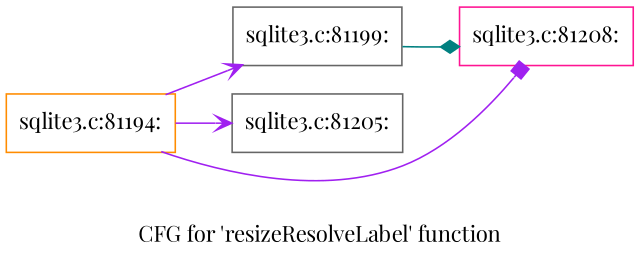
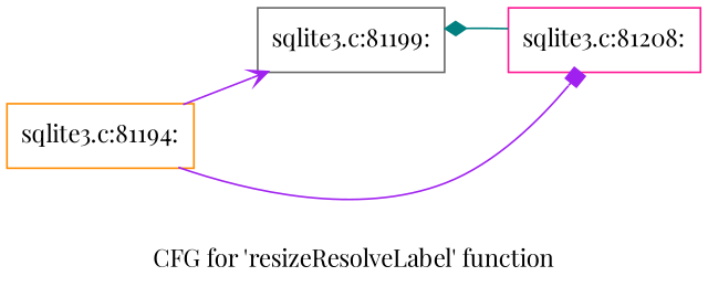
  digraph {
    fontname="Playfair Display"
    label="CFG for 'resizeResolveLabel' function"
    rankdir=LR
    node [color=gray40 fontname="Playfair Display" shape=record]
    edge [arrowhead=vee color=purple fontname="Playfair Display"]
    n1 [color=darkorange label="{sqlite3.c:81194:}"]
    n2 [label="{sqlite3.c:81199:}"]
-   n3 [label="{sqlite3.c:81205:}"]
    n4 [color=deeppink label="{sqlite3.c:81208:}"]
    n1 -> n2
-   n1 -> n3
    n1 -> n4 [arrowhead=box]
-   n2 -> n4 [arrowhead=diamond color=teal]
+   n4 -> n2 [arrowhead=diamond color=teal]
  }
